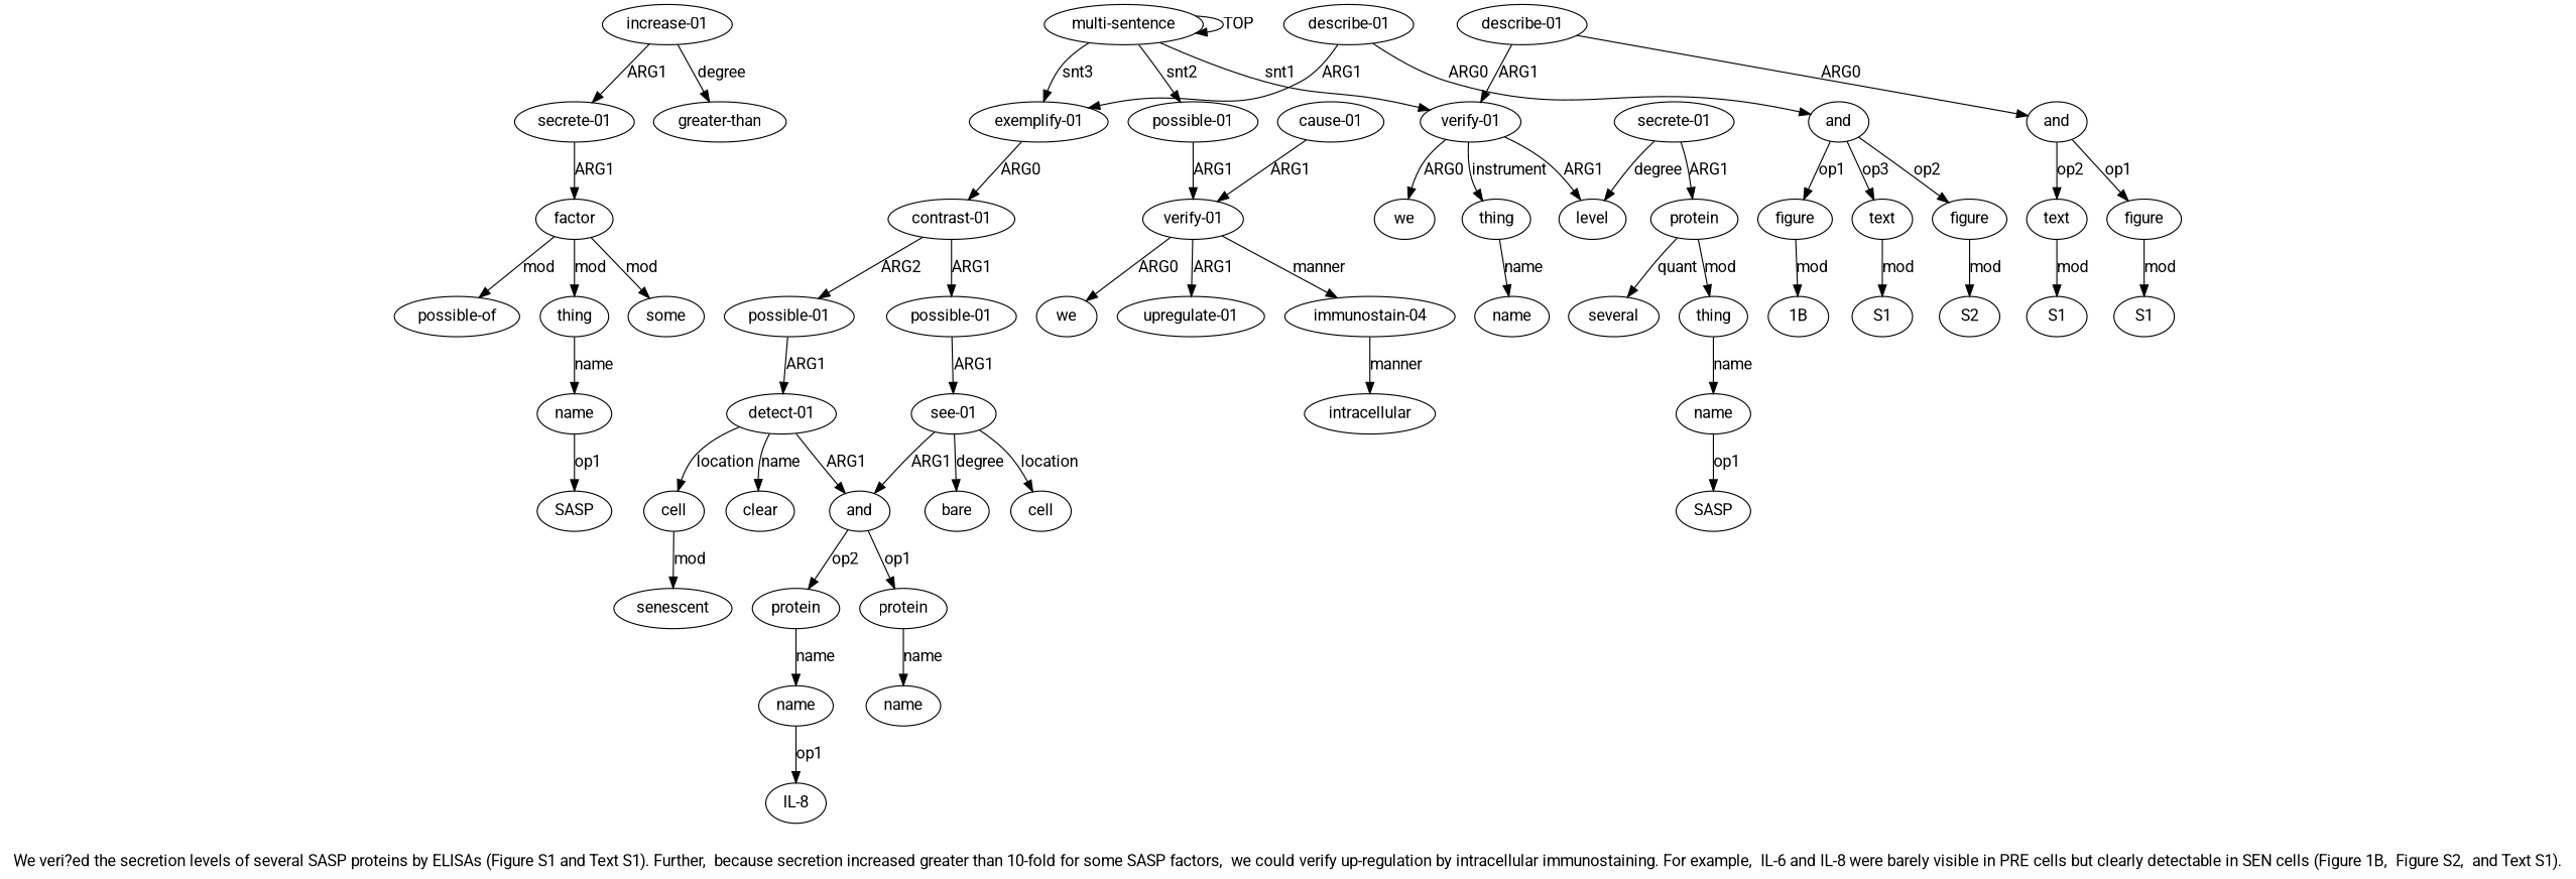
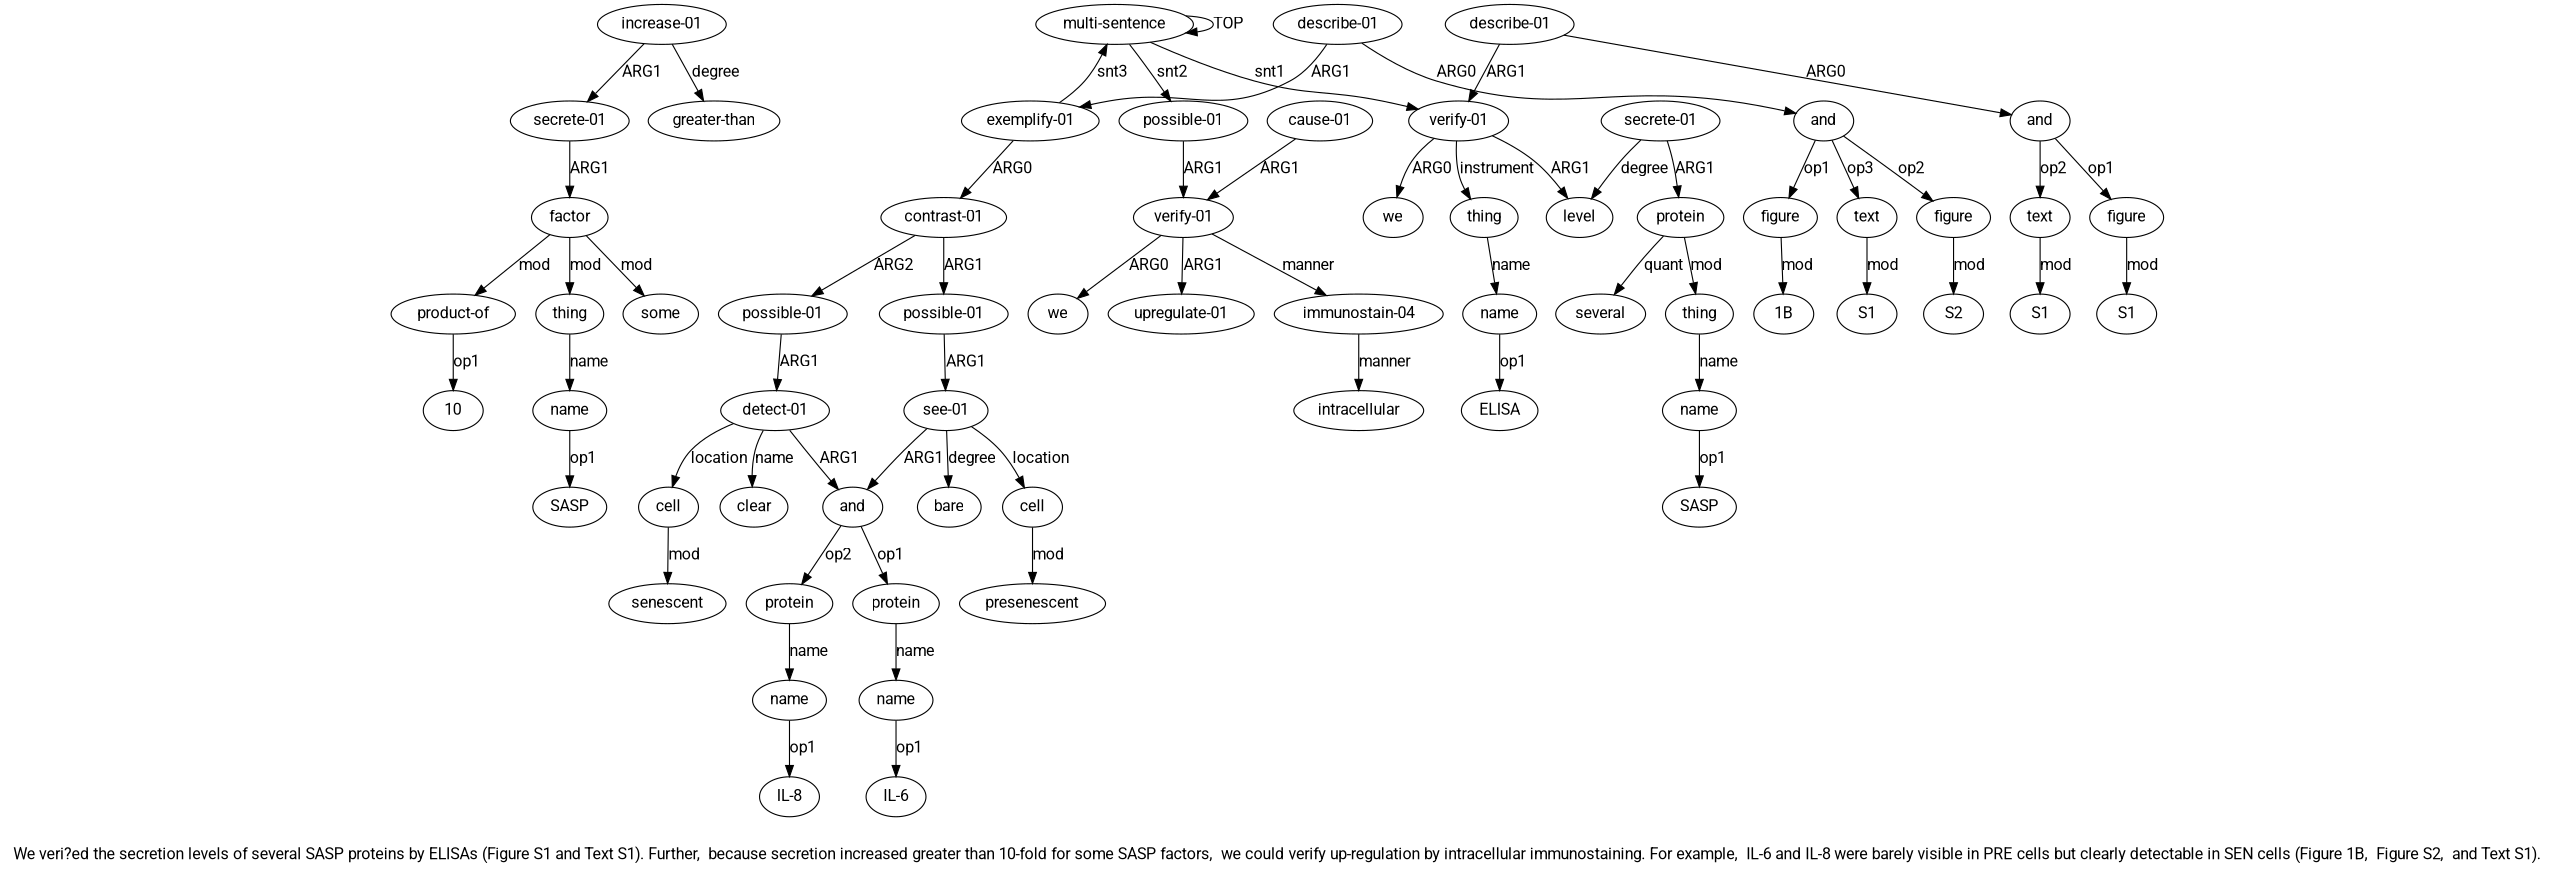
  digraph {
    fontname=Roboto
    label="We veri?ed the secretion levels of several SASP proteins by ELISAs (Figure S1 and Text S1). Further,  because secretion increased greater than 10-fold for some SASP factors,  we could verify up-regulation by intracellular immunostaining. For example,  IL-6 and IL-8 were barely visible in PRE cells but clearly detectable in SEN cells (Figure 1B,  Figure S2,  and Text S1)."
    node [color=black fontname=Roboto gold_ind=-1 gold_label=name test_ind=-1 test_label=name]
    edge [color=black fontname=Roboto gold_label=ARG1 test_label=ARG1]
    n1 [gold_ind=20 gold_label="increase-01" label="increase-01" test_ind=20 test_label="increase-01"]
    n2 [gold_ind=21 gold_label="secrete-01" label="secrete-01" test_ind=21 test_label="secrete-01"]
    n3 [gold_ind=26 gold_label="greater-than" label="greater-than" test_ind=26 test_label="greater-than"]
    n4 [gold_ind=22 gold_label=factor label=factor test_ind=22 test_label=factor]
-   n5 [gold_ind=27 gold_label="product-of" label="possible-of" test_ind=27 test_label="product-of"]
+   n5 [gold_ind=27 gold_label="product-of" label="product-of" test_ind=27 test_label="product-of"]
    n6 [gold_ind=23 gold_label=thing label=thing test_ind=23 test_label=thing]
    n7 [gold_ind=25 gold_label=some label=some test_ind=25 test_label=some]
+   n8 [gold_label=10 label=10 test_label=10]
    n9 [gold_ind=24 label=name test_ind=24]
    n10 [gold_label=SASP label=SASP test_label=SASP]
    n11 [gold_ind=28 gold_label="immunostain-00" label="immunostain-04" test_ind=28 test_label="immunostain-00"]
    n12 [gold_ind=29 gold_label=intracellular label=intracellular test_ind=29 test_label=intracellular]
    n13 [gold_ind=31 gold_label="exemplify-01" label="exemplify-01" test_ind=31 test_label="exemplify-01"]
    n14 [gold_ind=32 gold_label="contrast-01" label="contrast-01" test_ind=32 test_label="contrast-01"]
    n15 [gold_ind=33 gold_label="possible-01" label="possible-01" test_ind=33 test_label="possible-01"]
    n16 [gold_ind=43 gold_label="possible-01" label="possible-01" test_ind=43 test_label="possible-01"]
    n17 [gold_ind=34 gold_label="see-01" label="see-01" test_ind=34 test_label="see-01"]
    n18 [gold_ind=44 gold_label="detect-01" label="detect-01" test_ind=44 test_label="detect-01"]
    n19 [gold_label=S1 label=S1 test_label=S1]
    n20 [gold_ind=37 label=name test_ind=37]
+   n21 [gold_label="IL-6" label="IL-6" test_label="IL-6"]
    n22 [gold_ind=36 gold_label=protein label=protein test_ind=36 test_label=protein]
    n23 [gold_ind=35 gold_label=and label=and test_ind=35 test_label=and]
    n24 [gold_ind=40 gold_label=bare label=bare test_ind=40 test_label=bare]
    n25 [gold_ind=41 gold_label=cell label=cell test_ind=41 test_label=cell]
    n26 [gold_ind=38 gold_label=protein label=protein test_ind=38 test_label=protein]
+   n27 [gold_ind=42 gold_label=presenescent label=presenescent test_ind=42 test_label=presenescent]
    n28 [gold_ind=39 label=name test_ind=39]
    n29 [gold_label="IL-8" label="IL-8" test_label="IL-8"]
    n30 [gold_ind=51 gold_label=figure label=figure test_ind=51 test_label=figure]
    n31 [gold_label=S2 label=S2 test_label=S2]
    n32 [gold_ind=50 gold_label=figure label=figure test_ind=50 test_label=figure]
    n33 [gold_label="1B" label="1B" test_label="1B"]
    n34 [gold_ind=52 gold_label=text label=text test_ind=52 test_label=text]
+   n35 [gold_label=ELISA label=ELISA test_label=ELISA]
    n36 [gold_ind=46 gold_label=cell label=cell test_ind=46 test_label=cell]
    n37 [gold_ind=45 gold_label=clear label=clear test_ind=45 test_label=clear]
    n38 [gold_ind=15 gold_label="possible-01" label="possible-01" test_ind=15 test_label="possible-01"]
    n39 [gold_ind=16 gold_label="verify-01" label="verify-01" test_ind=16 test_label="verify-01"]
    n40 [gold_ind=17 gold_label=we label=we test_ind=17 test_label=we]
    n41 [gold_ind=18 gold_label="upregulate-01" label="upregulate-01" test_ind=18 test_label="upregulate-01"]
    n42 [gold_ind=14 gold_label=text label=text test_ind=14 test_label=text]
    n43 [gold_label=S1 label=S1 test_label=S1]
    n44 [gold_ind=11 gold_label="describe-01" label="describe-01" test_ind=11 test_label="describe-01"]
    n45 [gold_ind=12 gold_label=and label=and test_ind=12 test_label=and]
    n46 [gold_ind=1 gold_label="verify-01" label="verify-01" test_ind=1 test_label="verify-01"]
    n47 [gold_ind=13 gold_label=figure label=figure test_ind=13 test_label=figure]
    n48 [gold_ind=3 gold_label=level label=level test_ind=3 test_label=level]
    n49 [gold_ind=2 gold_label=we label=we test_ind=2 test_label=we]
    n50 [gold_ind=9 gold_label=thing label=thing test_ind=9 test_label=thing]
    n51 [gold_label=S1 label=S1 test_label=S1]
    n52 [gold_ind=10 label=name test_ind=10]
    n53 [gold_ind=19 gold_label="cause-01" label="cause-01" test_ind=19 test_label="cause-01"]
    n54 [gold_ind=0 gold_label="multi-sentence" label="multi-sentence" test_ind=0 test_label="multi-sentence"]
    n55 [gold_ind=5 gold_label=protein label=protein test_ind=5 test_label=protein]
    n56 [gold_ind=7 gold_label=thing label=thing test_ind=7 test_label=thing]
    n57 [gold_ind=6 gold_label=several label=several test_ind=6 test_label=several]
    n58 [gold_ind=8 label=name test_ind=8]
    n59 [gold_label=SASP label=SASP test_label=SASP]
    n60 [gold_ind=4 gold_label="secrete-01" label="secrete-01" test_ind=4 test_label="secrete-01"]
    n61 [gold_ind=47 gold_label=senescent label=senescent test_ind=47 test_label=senescent]
    n62 [gold_ind=48 gold_label="describe-01" label="describe-01" test_ind=48 test_label="describe-01"]
    n63 [gold_ind=49 gold_label=and label=and test_ind=49 test_label=and]
    n1 -> n2 [label=ARG1]
    n1 -> n3 [gold_label=ARG2 label=degree test_label=ARG2]
    n2 -> n4 [label=ARG1]
    n4 -> n5 [gold_label=mod label=mod test_label=mod]
    n4 -> n6 [gold_label=mod label=mod test_label=mod]
    n4 -> n7 [gold_label=mod label=mod test_label=mod]
+   n5 -> n8 [gold_label=op1 label=op1 test_label=op1]
    n6 -> n9 [gold_label=name label=name test_label=name]
    n9 -> n10 [gold_label=op1 label=op1 test_label=op1]
    n11 -> n12 [gold_label=manner label=manner test_label=manner]
    n13 -> n14 [gold_label=ARG0 label=ARG0 test_label=ARG0]
    n14 -> n15 [label=ARG1]
    n14 -> n16 [gold_label=ARG2 label=ARG2 test_label=ARG2]
    n15 -> n17 [label=ARG1]
    n16 -> n18 [label=ARG1]
    n17 -> n23 [label=ARG1]
    n17 -> n24 [gold_label=degree label=degree test_label=degree]
    n17 -> n25 [gold_label=location label=location test_label=location]
    n18 -> n23 [label=ARG1]
    n18 -> n36 [gold_label=location label=location test_label=location]
    n18 -> n37 [gold_label=mod label=name test_label=mod]
+   n20 -> n21 [gold_label=op1 label=op1 test_label=op1]
    n22 -> n20 [gold_label=name label=name test_label=name]
    n23 -> n22 [gold_label=op1 label=op1 test_label=op1]
    n23 -> n26 [gold_label=op2 label=op2 test_label=op2]
+   n25 -> n27 [gold_label=mod label=mod test_label=mod]
    n26 -> n28 [gold_label=name label=name test_label=name]
    n28 -> n29 [gold_label=op1 label=op1 test_label=op1]
    n30 -> n31 [gold_label=mod label=mod test_label=mod]
    n32 -> n33 [gold_label=mod label=mod test_label=mod]
    n34 -> n19 [gold_label=mod label=mod test_label=mod]
    n36 -> n61 [gold_label=mod label=mod test_label=mod]
    n38 -> n39 [label=ARG1]
    n39 -> n11 [gold_label=manner label=manner test_label=manner]
    n39 -> n40 [gold_label=ARG0 label=ARG0 test_label=ARG0]
    n39 -> n41 [label=ARG1]
    n42 -> n43 [gold_label=mod label=mod test_label=mod]
    n44 -> n45 [gold_label=ARG0 label=ARG0 test_label=ARG0]
    n44 -> n46 [label=ARG1]
    n45 -> n42 [gold_label=op2 label=op2 test_label=op2]
    n45 -> n47 [gold_label=op1 label=op1 test_label=op1]
    n46 -> n48 [label=ARG1]
    n46 -> n49 [gold_label=ARG0 label=ARG0 test_label=ARG0]
    n46 -> n50 [gold_label=instrument label=instrument test_label=instrument]
    n47 -> n51 [gold_label=mod label=mod test_label=mod]
    n50 -> n52 [gold_label=name label=name test_label=name]
+   n52 -> n35 [gold_label=op1 label=op1 test_label=op1]
    n53 -> n39 [label=ARG1]
-   n54 -> n13 [gold_label=snt3 label=snt3 test_label=snt3]
+   n13 -> n54 [gold_label=snt3 label=snt3 test_label=snt3]
    n54 -> n38 [gold_label=snt2 label=snt2 test_label=snt2]
    n54 -> n46 [gold_label=snt1 label=snt1 test_label=snt1]
    n54 -> n54 [gold_label=TOP label=TOP test_label=TOP]
    n55 -> n56 [gold_label=mod label=mod test_label=mod]
    n55 -> n57 [gold_label=quant label=quant test_label=quant]
    n56 -> n58 [gold_label=name label=name test_label=name]
    n58 -> n59 [gold_label=op1 label=op1 test_label=op1]
    n60 -> n48 [gold_label=degree label=degree test_label=degree]
    n60 -> n55 [label=ARG1]
    n62 -> n13 [label=ARG1]
    n62 -> n63 [gold_label=ARG0 label=ARG0 test_label=ARG0]
    n63 -> n30 [gold_label=op2 label=op2 test_label=op2]
    n63 -> n32 [gold_label=op1 label=op1 test_label=op1]
    n63 -> n34 [gold_label=op3 label=op3 test_label=op3]
  }
